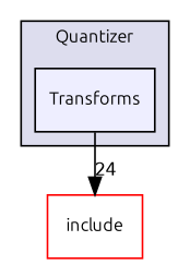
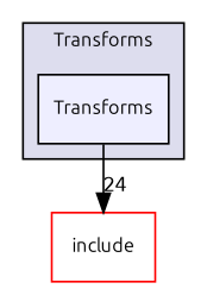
  digraph {
    compound=true
    fontname=Ubuntu
    node [fontname=Ubuntu fontsize=10 shape=box]
    n1 [fillcolor="#eeeeff" label=Transforms pencolor=black style=filled]
    n2 [color=red label=include]
    subgraph cluster_1 {
      bgcolor="#ddddee"
      fontsize=10
-     label=Quantizer
+     label=Transforms
      pencolor=black
      n1
    }
    n1 -> n2 [headlabel=24 labeldistance=1.5 labelfontname=Helvetica labelfontsize=10 fontname=Ubuntu]
  }
